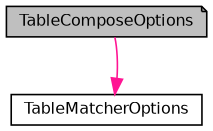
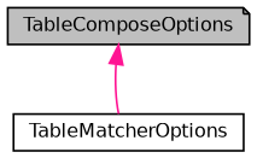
  digraph {
    node [color=black fontname=Helvetica fontsize=10 style=filled]
    n1 [fillcolor=grey75 fontcolor=black height=0.2 label=TableComposeOptions shape=note width=0.4]
    n2 [fillcolor=white height=0.2 label=TableMatcherOptions shape=box width=0.4]
-   n2 -> n1 [color=deeppink dir=back fontname=Helvetica fontsize=10 labelfontname=Helvetica labelfontsize=10 style=solid]
+   n1 -> n2 [color=deeppink dir=back fontname=Helvetica fontsize=10 labelfontname=Helvetica labelfontsize=10 style=solid]
  }
